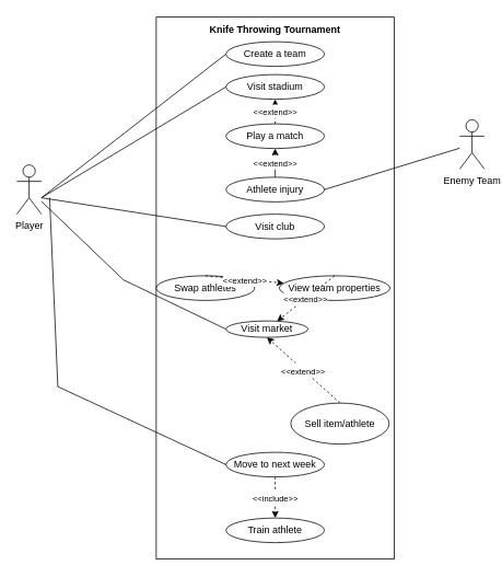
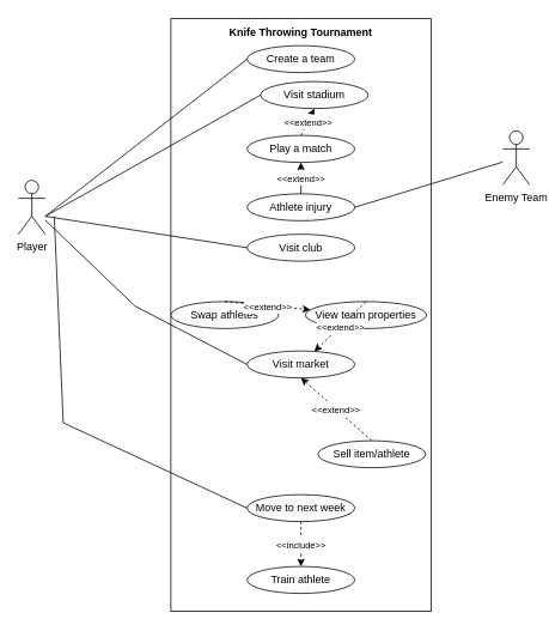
  <mxCell id="0" />
  <mxCell id="1" parent="0" />
  <mxCell id="2" value="Player" style="shape=umlActor;verticalLabelPosition=bottom;verticalAlign=top;html=1;outlineConnect=0;" vertex="1" parent="1"><mxGeometry x="20" y="200" width="30" height="60" as="geometry" /></mxCell>
  <mxCell id="3" value="" style="rounded=0;whiteSpace=wrap;html=1;" vertex="1" parent="1"><mxGeometry x="190" y="20" width="290" height="660" as="geometry" /></mxCell>
  <mxCell id="4" value="&lt;b&gt;Knife Throwing Tournament&lt;/b&gt;" style="text;html=1;strokeColor=none;fillColor=none;align=center;verticalAlign=middle;whiteSpace=wrap;rounded=0;" vertex="1" parent="1"><mxGeometry x="245" y="20" width="180" height="30" as="geometry" /></mxCell>
  <mxCell id="5" value="Play a match" style="ellipse;whiteSpace=wrap;html=1;" vertex="1" parent="1"><mxGeometry x="275" y="150" width="120" height="30" as="geometry" /></mxCell>
  <mxCell id="6" value="Create a team" style="ellipse;whiteSpace=wrap;html=1;" vertex="1" parent="1"><mxGeometry x="275" y="50" width="120" height="30" as="geometry" /></mxCell>
  <mxCell id="7" value="Athlete injury" style="ellipse;whiteSpace=wrap;html=1;" vertex="1" parent="1"><mxGeometry x="275" y="215" width="120" height="30" as="geometry" /></mxCell>
  <mxCell id="8" value="Visit club" style="ellipse;whiteSpace=wrap;html=1;" vertex="1" parent="1"><mxGeometry x="275" y="260" width="120" height="30" as="geometry" /></mxCell>
  <mxCell id="9" value="Swap athletes" style="ellipse;whiteSpace=wrap;html=1;" vertex="1" parent="1"><mxGeometry x="190" y="335" width="120" height="30" as="geometry" /></mxCell>
- <mxCell id="10" value="Visit stadium" style="ellipse;whiteSpace=wrap;html=1;" vertex="1" parent="1"><mxGeometry x="275" y="90" width="120" height="30" as="geometry" /></mxCell>
- <mxCell id="11" value="Visit market" style="ellipse;whiteSpace=wrap;html=1;" vertex="1" parent="1"><mxGeometry x="275" y="390" width="100" height="20" as="geometry" /></mxCell>
- <mxCell id="12" value="Sell item/athlete" style="ellipse;whiteSpace=wrap;html=1;" vertex="1" parent="1"><mxGeometry x="354" y="490" width="120" height="50" as="geometry" /></mxCell>
+ <mxCell id="10" value="Visit stadium" style="ellipse;whiteSpace=wrap;html=1;" vertex="1" parent="1"><mxGeometry x="290" y="90" width="120" height="30" as="geometry" /></mxCell>
+ <mxCell id="11" value="Visit market" style="ellipse;whiteSpace=wrap;html=1;" vertex="1" parent="1"><mxGeometry x="275" y="390" width="120" height="30" as="geometry" /></mxCell>
+ <mxCell id="12" value="Sell item/athlete" style="ellipse;whiteSpace=wrap;html=1;" vertex="1" parent="1"><mxGeometry x="354" y="490" width="120" height="30" as="geometry" /></mxCell>
  <mxCell id="13" value="Move to next week" style="ellipse;whiteSpace=wrap;html=1;" vertex="1" parent="1"><mxGeometry x="275" y="550" width="120" height="30" as="geometry" /></mxCell>
  <mxCell id="14" value="Train athlete" style="ellipse;whiteSpace=wrap;html=1;" vertex="1" parent="1"><mxGeometry x="275" y="630" width="120" height="30" as="geometry" /></mxCell>
  <mxCell id="15" value="Enemy Team" style="shape=umlActor;verticalLabelPosition=bottom;verticalAlign=top;html=1;outlineConnect=0;" vertex="1" parent="1"><mxGeometry x="560" y="145" width="30" height="60" as="geometry" /></mxCell>
  <mxCell id="16" value="" style="endArrow=none;html=1;rounded=0;exitX=1;exitY=0.5;exitDx=0;exitDy=0;" edge="1" parent="1" source="7" target="15"><mxGeometry width="50" height="50" relative="1" as="geometry"><mxPoint x="490" y="380" as="sourcePoint" /><mxPoint x="540" y="330" as="targetPoint" /></mxGeometry></mxCell>
  <mxCell id="17" value="" style="endArrow=none;html=1;rounded=0;entryX=0;entryY=0.5;entryDx=0;entryDy=0;" edge="1" parent="1" target="6"><mxGeometry width="50" height="50" relative="1" as="geometry"><mxPoint x="50" y="240" as="sourcePoint" /><mxPoint x="540" y="330" as="targetPoint" /></mxGeometry></mxCell>
  <mxCell id="18" value="" style="endArrow=none;html=1;rounded=0;entryX=0;entryY=0.5;entryDx=0;entryDy=0;" edge="1" parent="1" target="10"><mxGeometry width="50" height="50" relative="1" as="geometry"><mxPoint x="50" y="240" as="sourcePoint" /><mxPoint x="540" y="330" as="targetPoint" /></mxGeometry></mxCell>
  <mxCell id="19" value="" style="endArrow=none;html=1;rounded=0;entryX=0;entryY=0.5;entryDx=0;entryDy=0;" edge="1" parent="1" target="8"><mxGeometry width="50" height="50" relative="1" as="geometry"><mxPoint x="50" y="240" as="sourcePoint" /><mxPoint x="540" y="330" as="targetPoint" /></mxGeometry></mxCell>
  <mxCell id="20" value="" style="endArrow=none;html=1;rounded=0;entryX=0;entryY=0.5;entryDx=0;entryDy=0;" edge="1" parent="1" source="2" target="11"><mxGeometry width="50" height="50" relative="1" as="geometry"><mxPoint x="100" y="230" as="sourcePoint" /><mxPoint x="540" y="330" as="targetPoint" /><Array as="points"><mxPoint x="150" y="340" /></Array></mxGeometry></mxCell>
  <mxCell id="21" value="View team properties" style="ellipse;whiteSpace=wrap;html=1;" vertex="1" parent="1"><mxGeometry x="340" y="335" width="135" height="30" as="geometry" /></mxCell>
  <mxCell id="22" value="" style="endArrow=none;html=1;rounded=0;entryX=0;entryY=0.5;entryDx=0;entryDy=0;" edge="1" parent="1" target="13"><mxGeometry width="50" height="50" relative="1" as="geometry"><mxPoint x="60" y="240" as="sourcePoint" /><mxPoint x="540" y="330" as="targetPoint" /><Array as="points"><mxPoint x="70" y="470" /></Array></mxGeometry></mxCell>
  <mxCell id="23" value="&lt;font style=&quot;font-size: 10px;&quot;&gt;&amp;lt;&amp;lt;extend&amp;gt;&amp;gt;&lt;/font&gt;" style="html=1;labelBackgroundColor=#ffffff;startArrow=none;startFill=0;startSize=6;endArrow=classic;endFill=1;endSize=6;jettySize=auto;orthogonalLoop=1;strokeWidth=1;dashed=1;fontSize=14;rounded=0;entryX=0.5;entryY=1;entryDx=0;entryDy=0;exitX=0.5;exitY=0;exitDx=0;exitDy=0;" edge="1" parent="1" source="5" target="10"><mxGeometry width="60" height="60" relative="1" as="geometry"><mxPoint x="490" y="390" as="sourcePoint" /><mxPoint x="550" y="330" as="targetPoint" /></mxGeometry></mxCell>
  <mxCell id="24" value="&lt;font style=&quot;font-size: 10px;&quot;&gt;&amp;lt;&amp;lt;extend&amp;gt;&amp;gt;&lt;/font&gt;" style="html=1;labelBackgroundColor=#ffffff;startArrow=none;startFill=0;startSize=6;endArrow=classic;endFill=1;endSize=6;jettySize=auto;orthogonalLoop=1;strokeWidth=1;dashed=0;fontSize=14;rounded=0;entryX=0.5;entryY=1;entryDx=0;entryDy=0;exitX=0.5;exitY=0;exitDx=0;exitDy=0;" edge="1" parent="1" source="7" target="5"><mxGeometry width="60" height="60" relative="1" as="geometry"><mxPoint x="355" y="170" as="sourcePoint" /><mxPoint x="355" y="140" as="targetPoint" /></mxGeometry></mxCell>
  <mxCell id="25" value="&lt;font style=&quot;font-size: 10px;&quot;&gt;&amp;lt;&amp;lt;extend&amp;gt;&amp;gt;&lt;/font&gt;" style="html=1;labelBackgroundColor=#ffffff;startArrow=none;startFill=0;startSize=6;endArrow=classic;endFill=1;endSize=6;jettySize=auto;orthogonalLoop=1;strokeWidth=1;dashed=1;fontSize=14;rounded=0;exitX=0.5;exitY=0;exitDx=0;exitDy=0;" edge="1" parent="1" source="9" target="21"><mxGeometry width="60" height="60" relative="1" as="geometry"><mxPoint x="580" y="310" as="sourcePoint" /><mxPoint x="580" y="280" as="targetPoint" /></mxGeometry></mxCell>
  <mxCell id="26" value="&lt;font style=&quot;font-size: 10px;&quot;&gt;&amp;lt;&amp;lt;extend&amp;gt;&amp;gt;&lt;/font&gt;" style="html=1;labelBackgroundColor=#ffffff;startArrow=none;startFill=0;startSize=6;endArrow=classic;endFill=1;endSize=6;jettySize=auto;orthogonalLoop=1;strokeWidth=1;dashed=1;fontSize=14;rounded=0;exitX=0.5;exitY=0;exitDx=0;exitDy=0;" edge="1" parent="1" source="21" target="11"><mxGeometry width="60" height="60" relative="1" as="geometry"><mxPoint x="600" y="320" as="sourcePoint" /><mxPoint x="600" y="290" as="targetPoint" /></mxGeometry></mxCell>
  <mxCell id="27" value="&lt;font style=&quot;font-size: 10px;&quot;&gt;&amp;lt;&amp;lt;extend&amp;gt;&amp;gt;&lt;/font&gt;" style="html=1;labelBackgroundColor=#ffffff;startArrow=none;startFill=0;startSize=6;endArrow=classic;endFill=1;endSize=6;jettySize=auto;orthogonalLoop=1;strokeWidth=1;dashed=1;fontSize=14;rounded=0;entryX=0.5;entryY=1;entryDx=0;entryDy=0;exitX=0.5;exitY=0;exitDx=0;exitDy=0;" edge="1" parent="1" source="12" target="11"><mxGeometry width="60" height="60" relative="1" as="geometry"><mxPoint x="650" y="400" as="sourcePoint" /><mxPoint x="650" y="370" as="targetPoint" /></mxGeometry></mxCell>
  <mxCell id="28" value="&lt;font style=&quot;font-size: 10px;&quot;&gt;&amp;lt;&amp;lt;include&amp;gt;&amp;gt;&lt;/font&gt;" style="html=1;labelBackgroundColor=#ffffff;startArrow=none;startFill=0;startSize=6;endArrow=classic;endFill=1;endSize=6;jettySize=auto;orthogonalLoop=1;strokeWidth=1;dashed=1;fontSize=14;rounded=0;entryX=0.5;entryY=0;entryDx=0;entryDy=0;exitX=0.5;exitY=1;exitDx=0;exitDy=0;" edge="1" parent="1" source="13" target="14"><mxGeometry width="60" height="60" relative="1" as="geometry"><mxPoint x="640" y="420" as="sourcePoint" /><mxPoint x="640" y="390" as="targetPoint" /></mxGeometry></mxCell>
